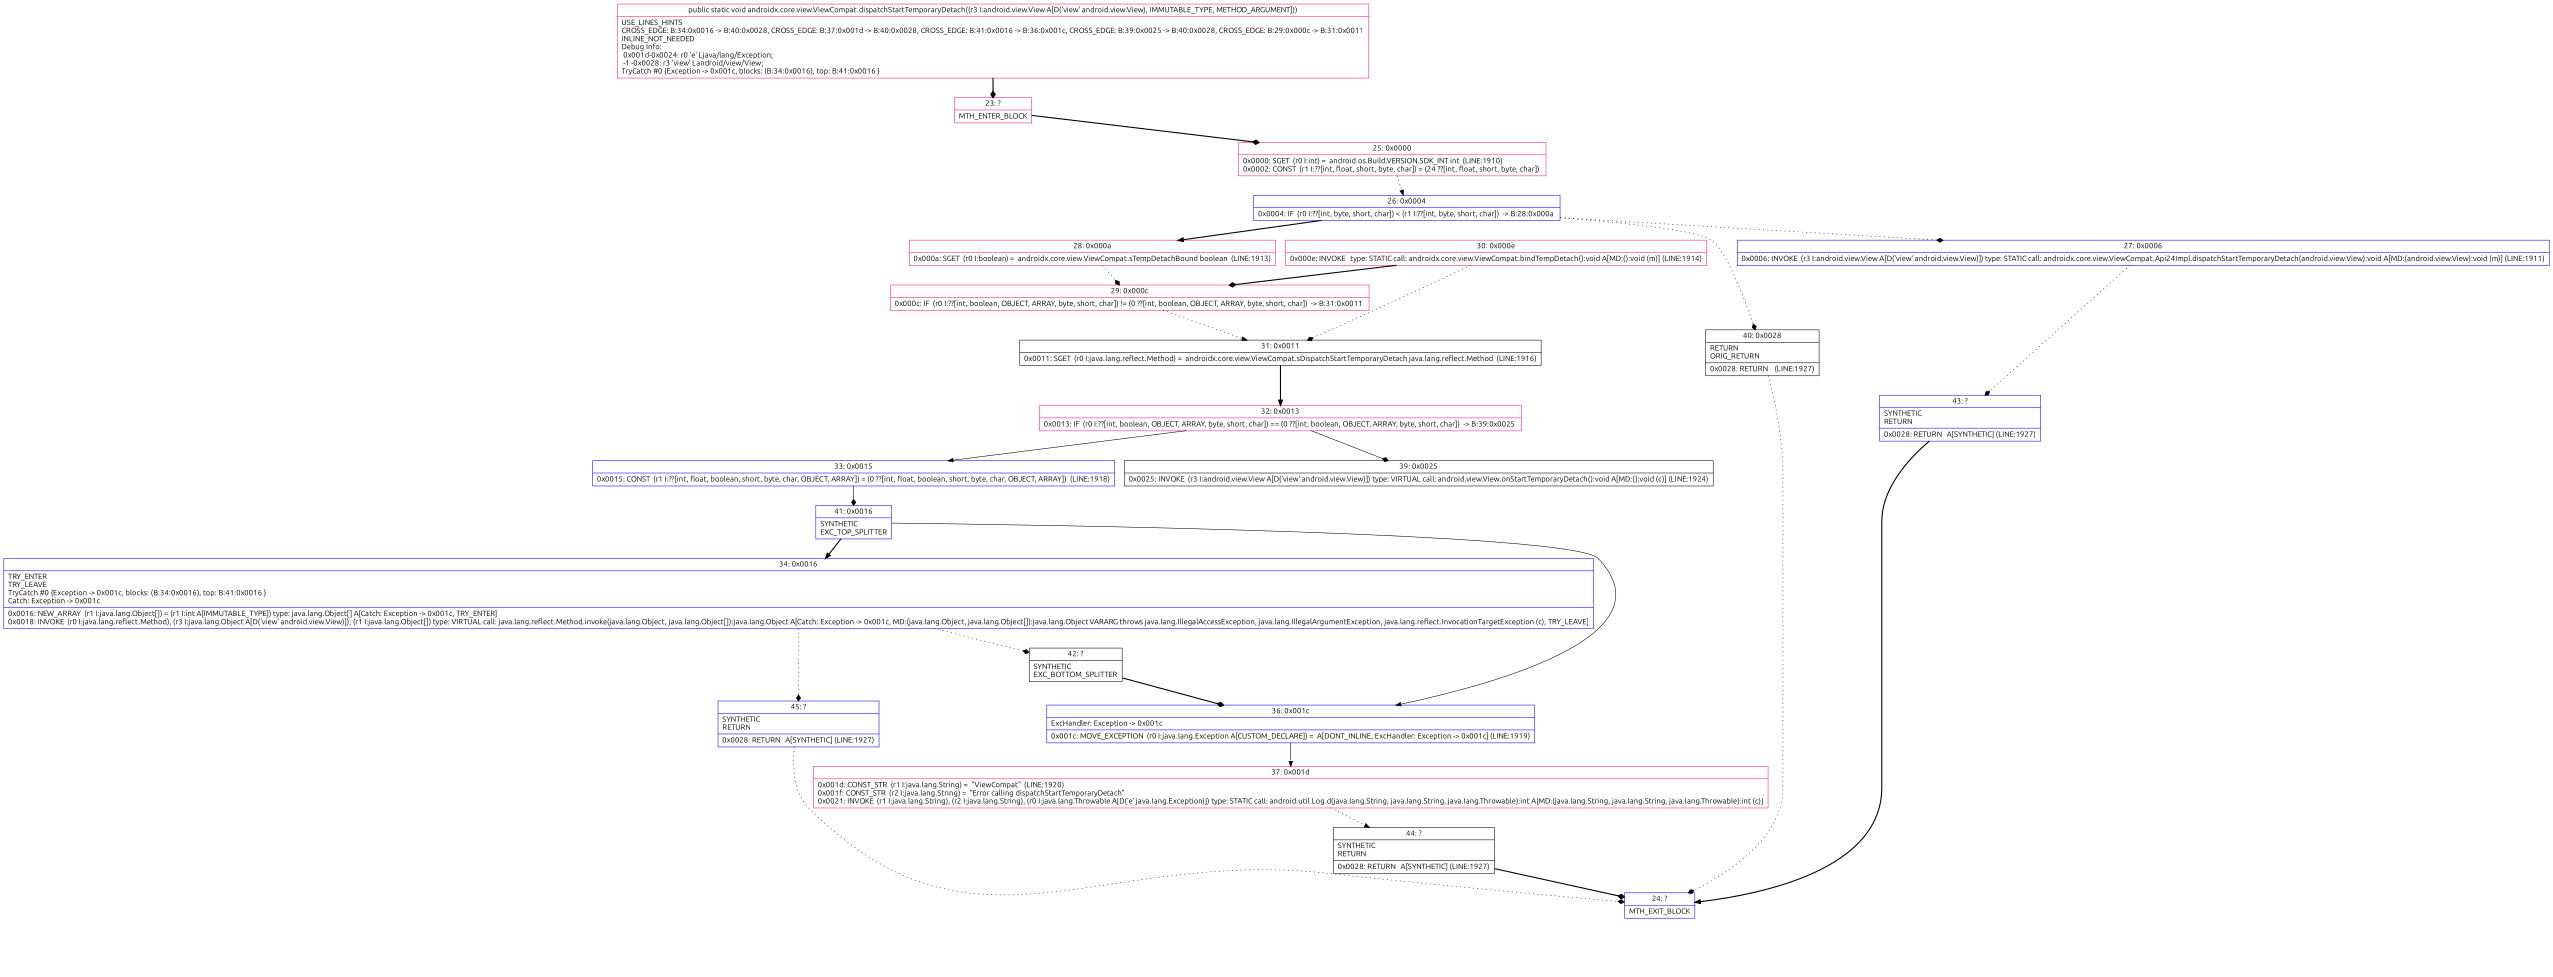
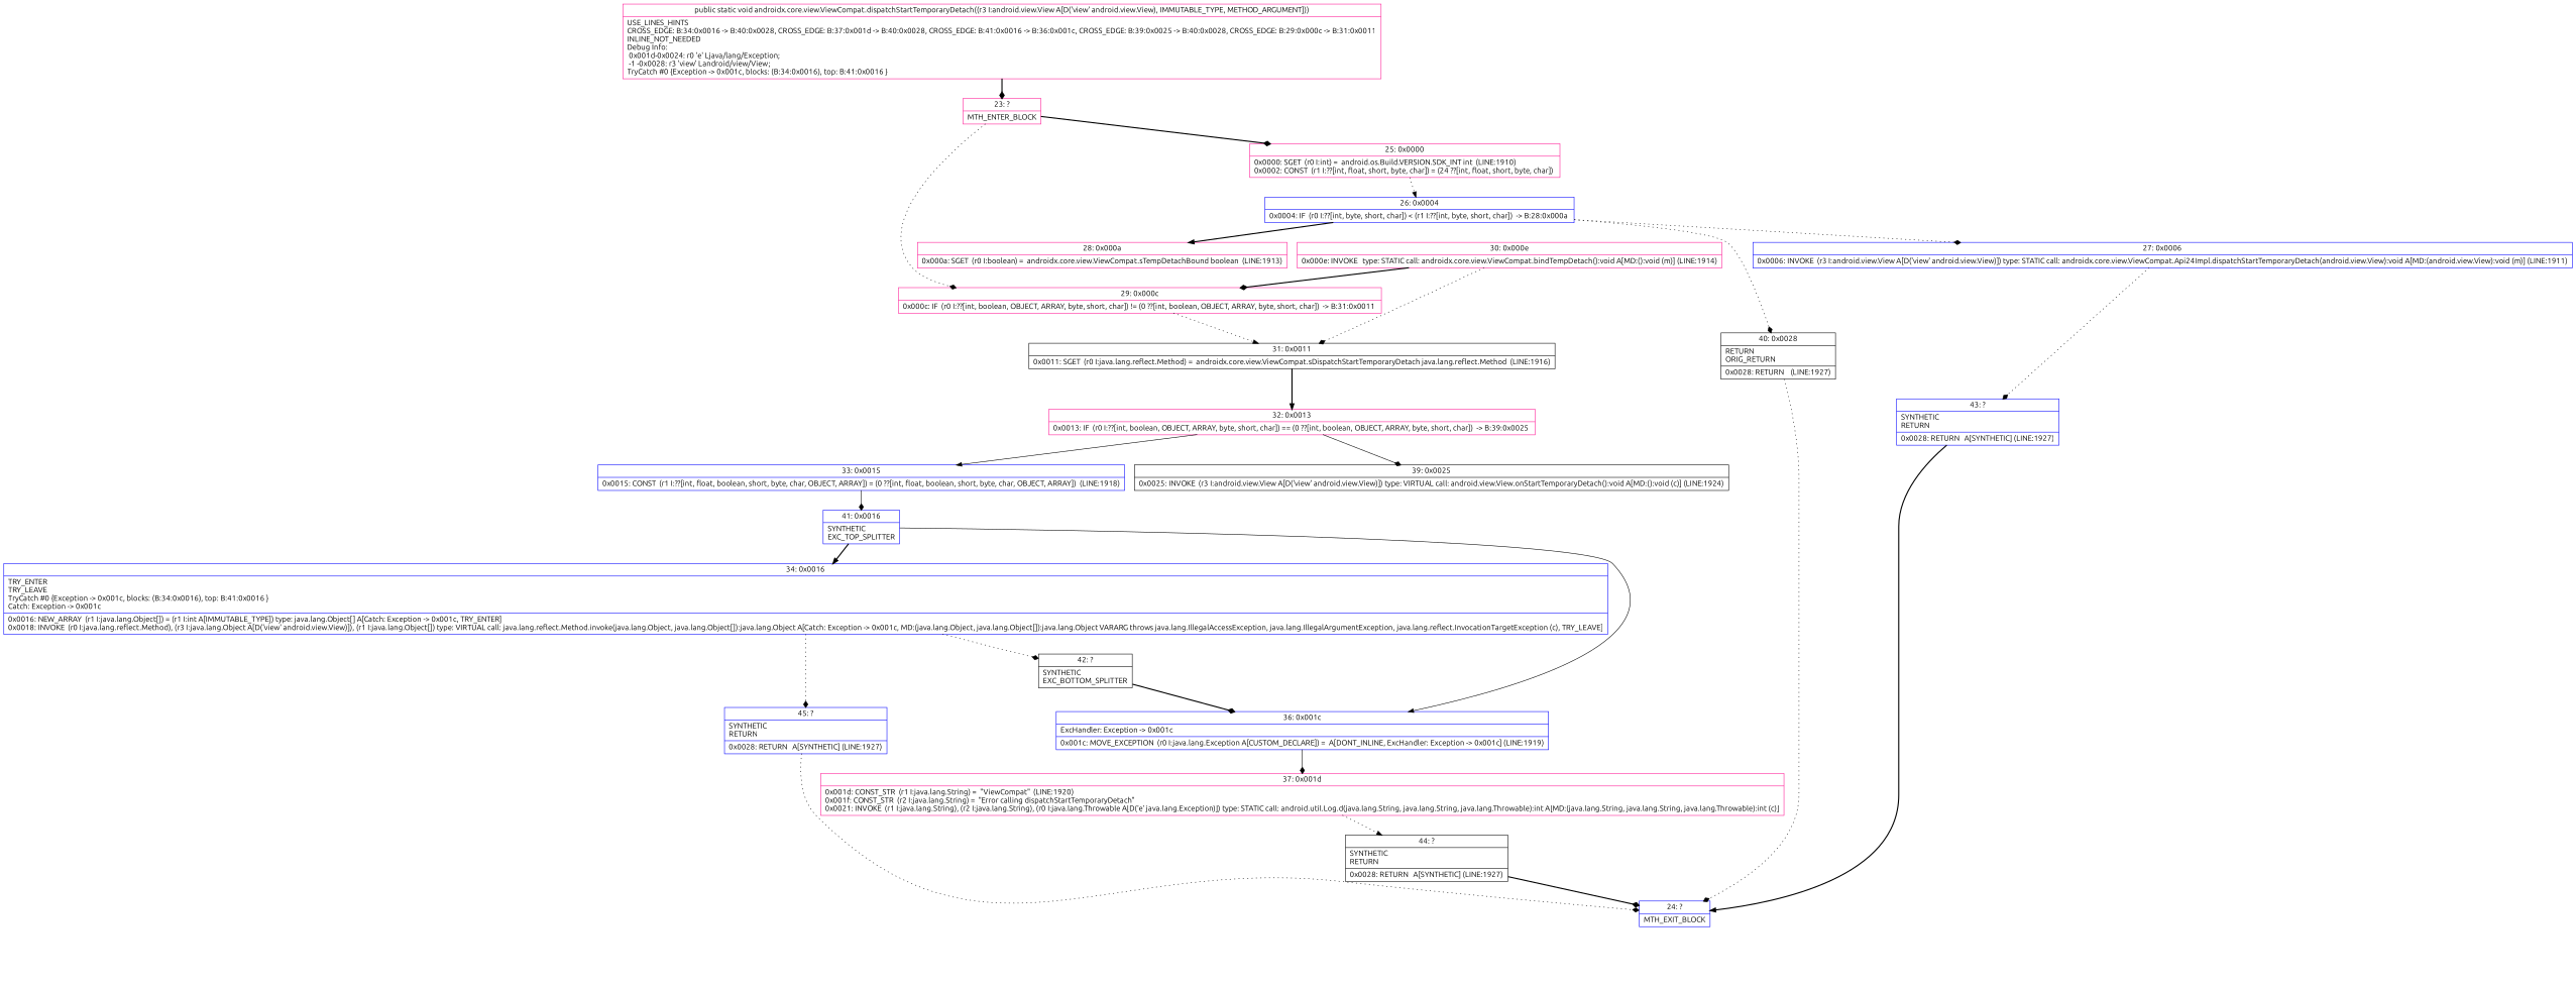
  digraph {
    fontname=Ubuntu
    node [color=blue fontname=Ubuntu shape=record]
    edge [arrowhead=diamond fontname=Ubuntu style=dotted]
    n1 [color=deeppink label="{23\:\ ?|MTH_ENTER_BLOCK\l}"]
    n2 [color=deeppink label="{25\:\ 0x0000|0x0000: SGET  (r0 I:int) =  android.os.Build.VERSION.SDK_INT int  (LINE:1910)\l0x0002: CONST  (r1 I:??[int, float, short, byte, char]) = (24 ??[int, float, short, byte, char]) \l}"]
    n3 [label="{26\:\ 0x0004|0x0004: IF  (r0 I:??[int, byte, short, char]) \< (r1 I:??[int, byte, short, char])  \-\> B:28:0x000a \l}"]
    n4 [label="{27\:\ 0x0006|0x0006: INVOKE  (r3 I:android.view.View A[D('view' android.view.View)]) type: STATIC call: androidx.core.view.ViewCompat.Api24Impl.dispatchStartTemporaryDetach(android.view.View):void A[MD:(android.view.View):void (m)] (LINE:1911)\l}"]
    n5 [color=deeppink label="{28\:\ 0x000a|0x000a: SGET  (r0 I:boolean) =  androidx.core.view.ViewCompat.sTempDetachBound boolean  (LINE:1913)\l}"]
    n6 [color=black label="{40\:\ 0x0028|RETURN\lORIG_RETURN\l|0x0028: RETURN    (LINE:1927)\l}"]
    n7 [label="{43\:\ ?|SYNTHETIC\lRETURN\l|0x0028: RETURN   A[SYNTHETIC] (LINE:1927)\l}"]
    n8 [color=deeppink label="{29\:\ 0x000c|0x000c: IF  (r0 I:??[int, boolean, OBJECT, ARRAY, byte, short, char]) != (0 ??[int, boolean, OBJECT, ARRAY, byte, short, char])  \-\> B:31:0x0011 \l}"]
    n9 [label="{24\:\ ?|MTH_EXIT_BLOCK\l}"]
    n10 [color=black label="{31\:\ 0x0011|0x0011: SGET  (r0 I:java.lang.reflect.Method) =  androidx.core.view.ViewCompat.sDispatchStartTemporaryDetach java.lang.reflect.Method  (LINE:1916)\l}"]
    n11 [color=deeppink label="{30\:\ 0x000e|0x000e: INVOKE   type: STATIC call: androidx.core.view.ViewCompat.bindTempDetach():void A[MD:():void (m)] (LINE:1914)\l}"]
    n12 [color=deeppink label="{32\:\ 0x0013|0x0013: IF  (r0 I:??[int, boolean, OBJECT, ARRAY, byte, short, char]) == (0 ??[int, boolean, OBJECT, ARRAY, byte, short, char])  \-\> B:39:0x0025 \l}"]
    n13 [label="{33\:\ 0x0015|0x0015: CONST  (r1 I:??[int, float, boolean, short, byte, char, OBJECT, ARRAY]) = (0 ??[int, float, boolean, short, byte, char, OBJECT, ARRAY])  (LINE:1918)\l}"]
    n14 [color=black label="{39\:\ 0x0025|0x0025: INVOKE  (r3 I:android.view.View A[D('view' android.view.View)]) type: VIRTUAL call: android.view.View.onStartTemporaryDetach():void A[MD:():void (c)] (LINE:1924)\l}"]
    n15 [label="{41\:\ 0x0016|SYNTHETIC\lEXC_TOP_SPLITTER\l}"]
    n16 [label="{34\:\ 0x0016|TRY_ENTER\lTRY_LEAVE\lTryCatch #0 \{Exception \-\> 0x001c, blocks: (B:34:0x0016), top: B:41:0x0016 \}\lCatch: Exception \-\> 0x001c\l|0x0016: NEW_ARRAY  (r1 I:java.lang.Object[]) = (r1 I:int A[IMMUTABLE_TYPE]) type: java.lang.Object[] A[Catch: Exception \-\> 0x001c, TRY_ENTER]\l0x0018: INVOKE  (r0 I:java.lang.reflect.Method), (r3 I:java.lang.Object A[D('view' android.view.View)]), (r1 I:java.lang.Object[]) type: VIRTUAL call: java.lang.reflect.Method.invoke(java.lang.Object, java.lang.Object[]):java.lang.Object A[Catch: Exception \-\> 0x001c, MD:(java.lang.Object, java.lang.Object[]):java.lang.Object VARARG throws java.lang.IllegalAccessException, java.lang.IllegalArgumentException, java.lang.reflect.InvocationTargetException (c), TRY_LEAVE]\l}"]
    n17 [label="{36\:\ 0x001c|ExcHandler: Exception \-\> 0x001c\l|0x001c: MOVE_EXCEPTION  (r0 I:java.lang.Exception A[CUSTOM_DECLARE]) =  A[DONT_INLINE, ExcHandler: Exception \-\> 0x001c] (LINE:1919)\l}"]
    n18 [color=black label="{42\:\ ?|SYNTHETIC\lEXC_BOTTOM_SPLITTER\l}"]
    n19 [label="{45\:\ ?|SYNTHETIC\lRETURN\l|0x0028: RETURN   A[SYNTHETIC] (LINE:1927)\l}"]
    n20 [color=deeppink label="{37\:\ 0x001d|0x001d: CONST_STR  (r1 I:java.lang.String) =  \"ViewCompat\"  (LINE:1920)\l0x001f: CONST_STR  (r2 I:java.lang.String) =  \"Error calling dispatchStartTemporaryDetach\" \l0x0021: INVOKE  (r1 I:java.lang.String), (r2 I:java.lang.String), (r0 I:java.lang.Throwable A[D('e' java.lang.Exception)]) type: STATIC call: android.util.Log.d(java.lang.String, java.lang.String, java.lang.Throwable):int A[MD:(java.lang.String, java.lang.String, java.lang.Throwable):int (c)]\l}"]
    n21 [color=black label="{44\:\ ?|SYNTHETIC\lRETURN\l|0x0028: RETURN   A[SYNTHETIC] (LINE:1927)\l}"]
    n22 [color=deeppink label="{public static void androidx.core.view.ViewCompat.dispatchStartTemporaryDetach((r3 I:android.view.View A[D('view' android.view.View), IMMUTABLE_TYPE, METHOD_ARGUMENT]))  | USE_LINES_HINTS\lCROSS_EDGE: B:34:0x0016 \-\> B:40:0x0028, CROSS_EDGE: B:37:0x001d \-\> B:40:0x0028, CROSS_EDGE: B:41:0x0016 \-\> B:36:0x001c, CROSS_EDGE: B:39:0x0025 \-\> B:40:0x0028, CROSS_EDGE: B:29:0x000c \-\> B:31:0x0011\lINLINE_NOT_NEEDED\lDebug Info:\l  0x001d\-0x0024: r0 'e' Ljava\/lang\/Exception;\l  \-1 \-0x0028: r3 'view' Landroid\/view\/View;\lTryCatch #0 \{Exception \-\> 0x001c, blocks: (B:34:0x0016), top: B:41:0x0016 \}\l}"]
    n1 -> n2 [style=bold]
    n2 -> n3 [arrowhead=normal]
    n3 -> n4
    n3 -> n5 [arrowhead=normal style=bold]
    n3 -> n6
    n4 -> n7
-   n5 -> n8
+   n1 -> n8
    n6 -> n9
    n7 -> n9 [arrowhead=normal style=bold]
    n8 -> n10 [arrowhead=normal]
    n10 -> n12 [arrowhead=normal style=bold]
    n11 -> n8 [style=bold]
    n11 -> n10
    n12 -> n13 [arrowhead=normal style=solid]
    n12 -> n14 [style=solid]
    n13 -> n15 [style=solid]
    n15 -> n16 [arrowhead=normal style=bold]
    n15 -> n17 [arrowhead=normal style=solid]
    n16 -> n18
    n16 -> n19
-   n17 -> n20 [arrowhead=normal style=solid]
+   n17 -> n20 [style=solid]
    n18 -> n17 [style=bold]
    n19 -> n9
    n20 -> n21 [arrowhead=normal]
    n21 -> n9 [style=bold]
    n22 -> n1 [style=bold]
  }
